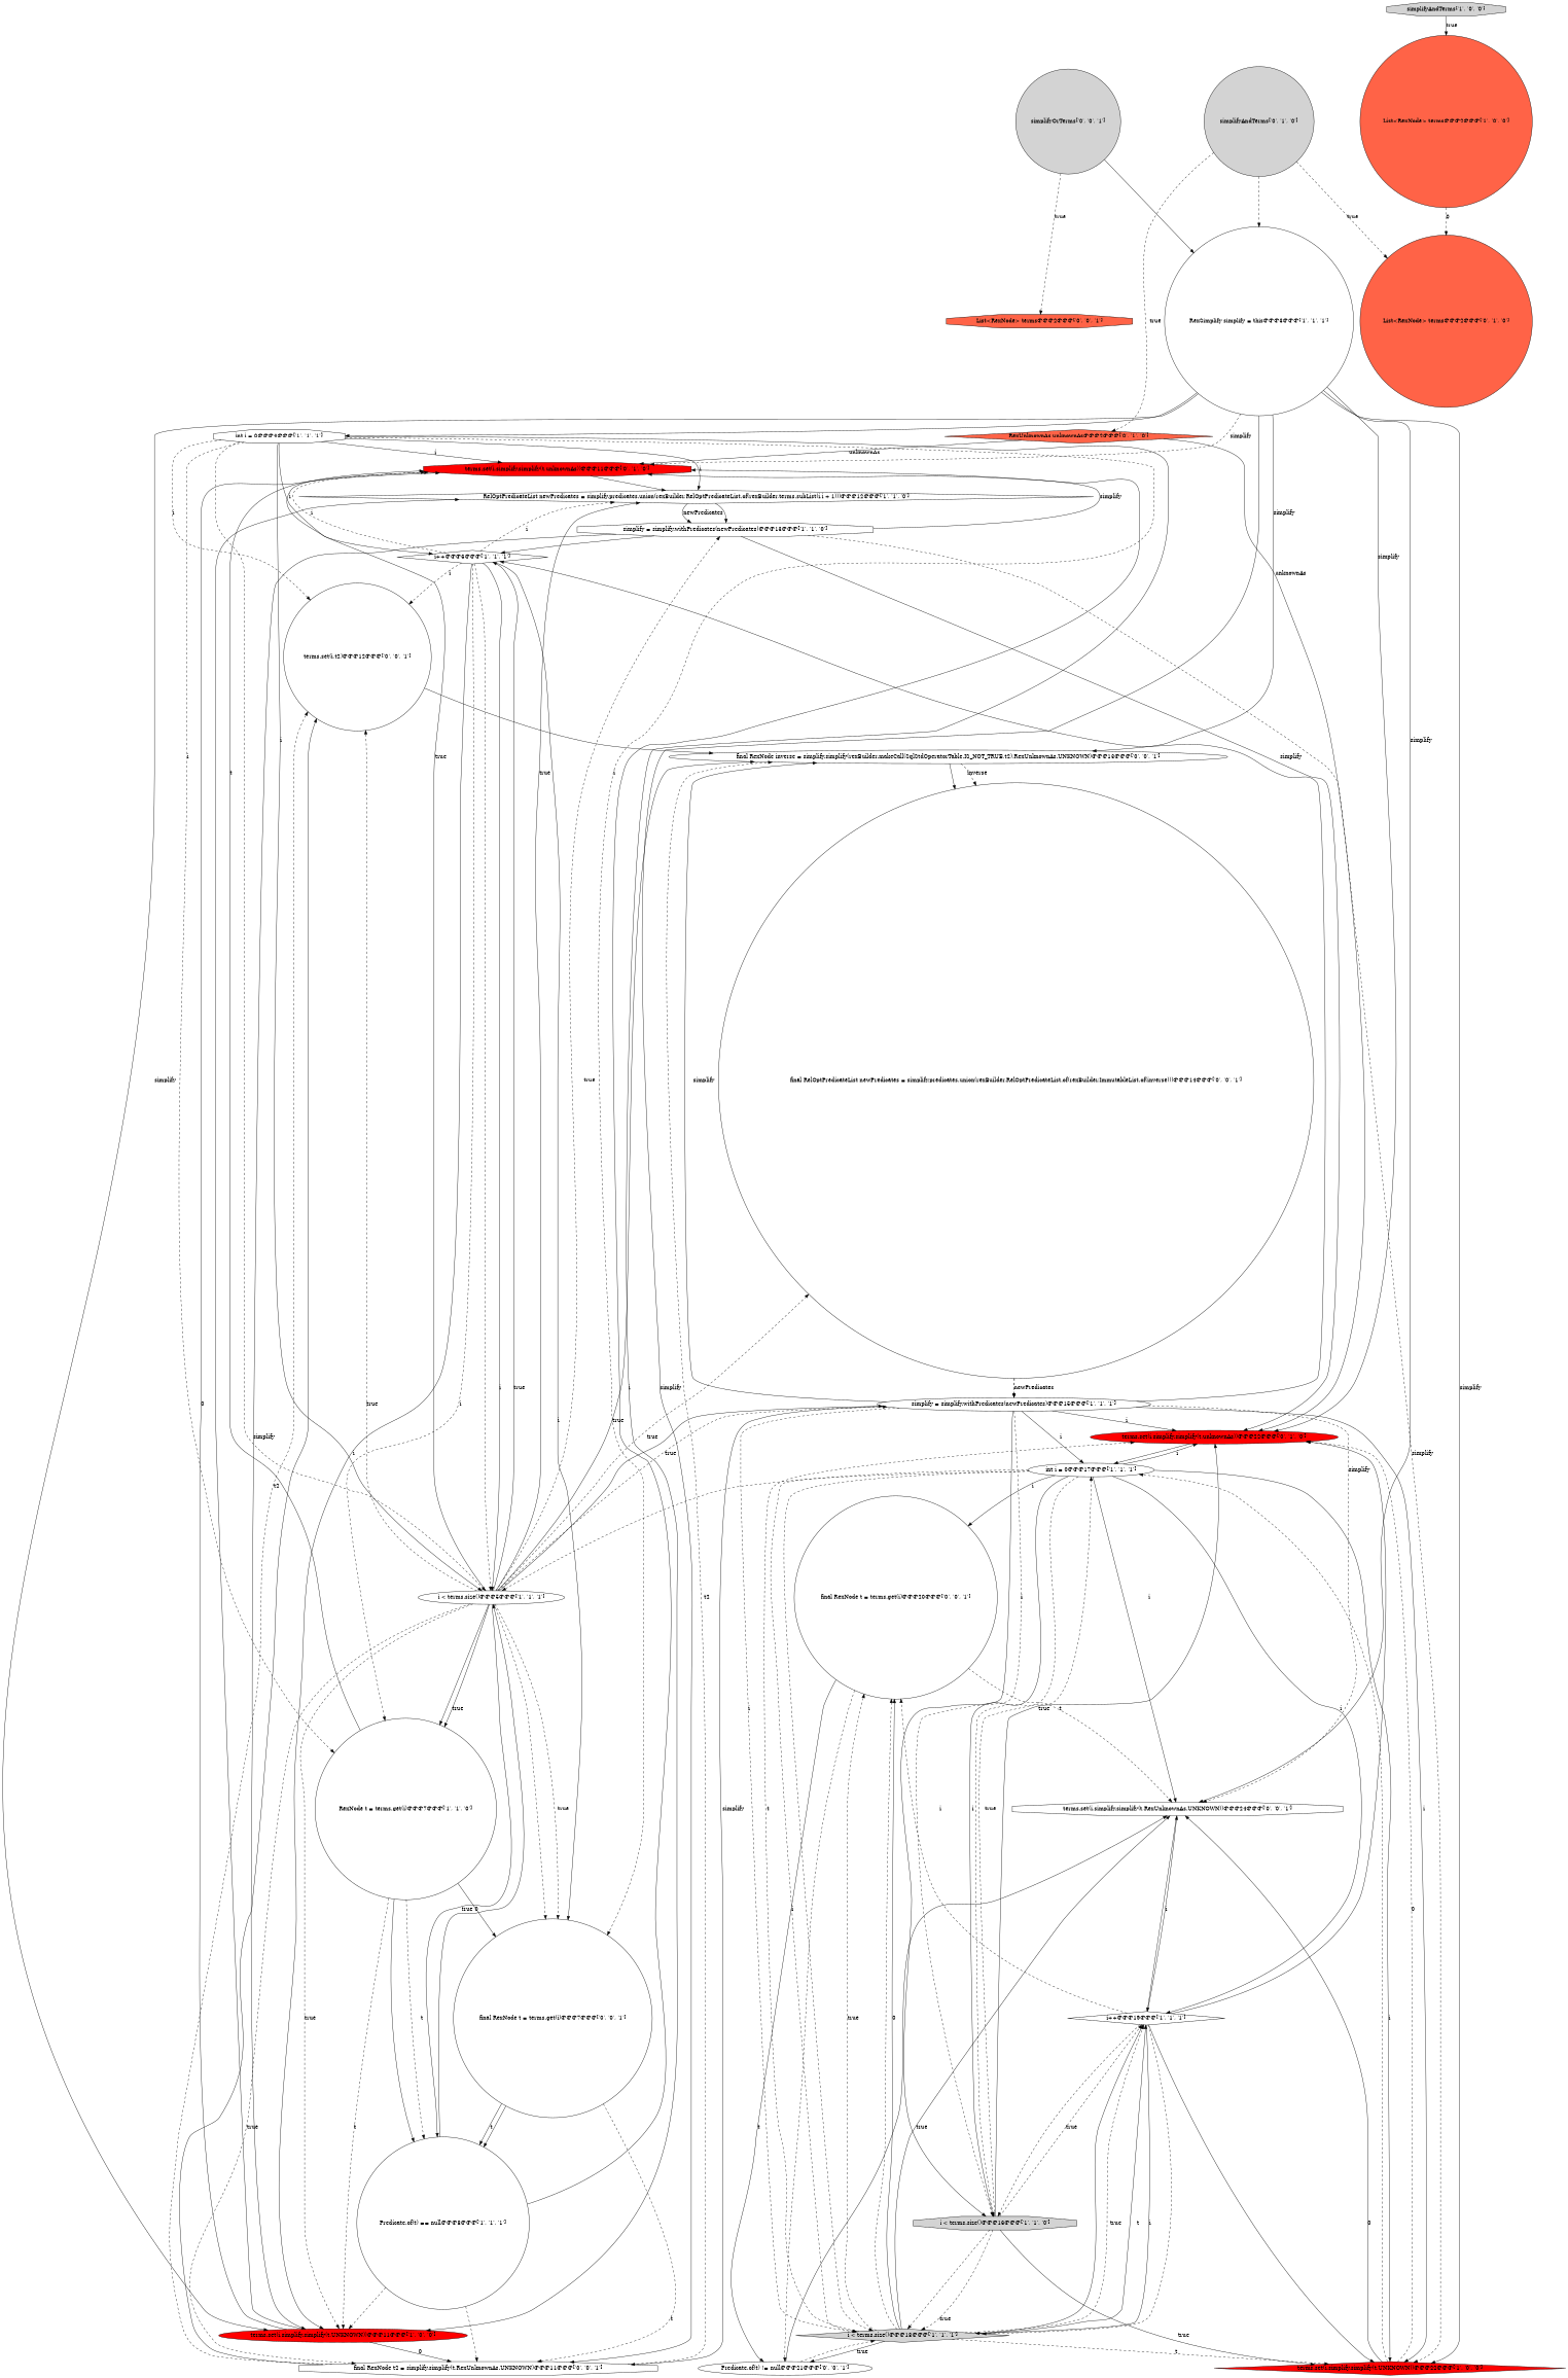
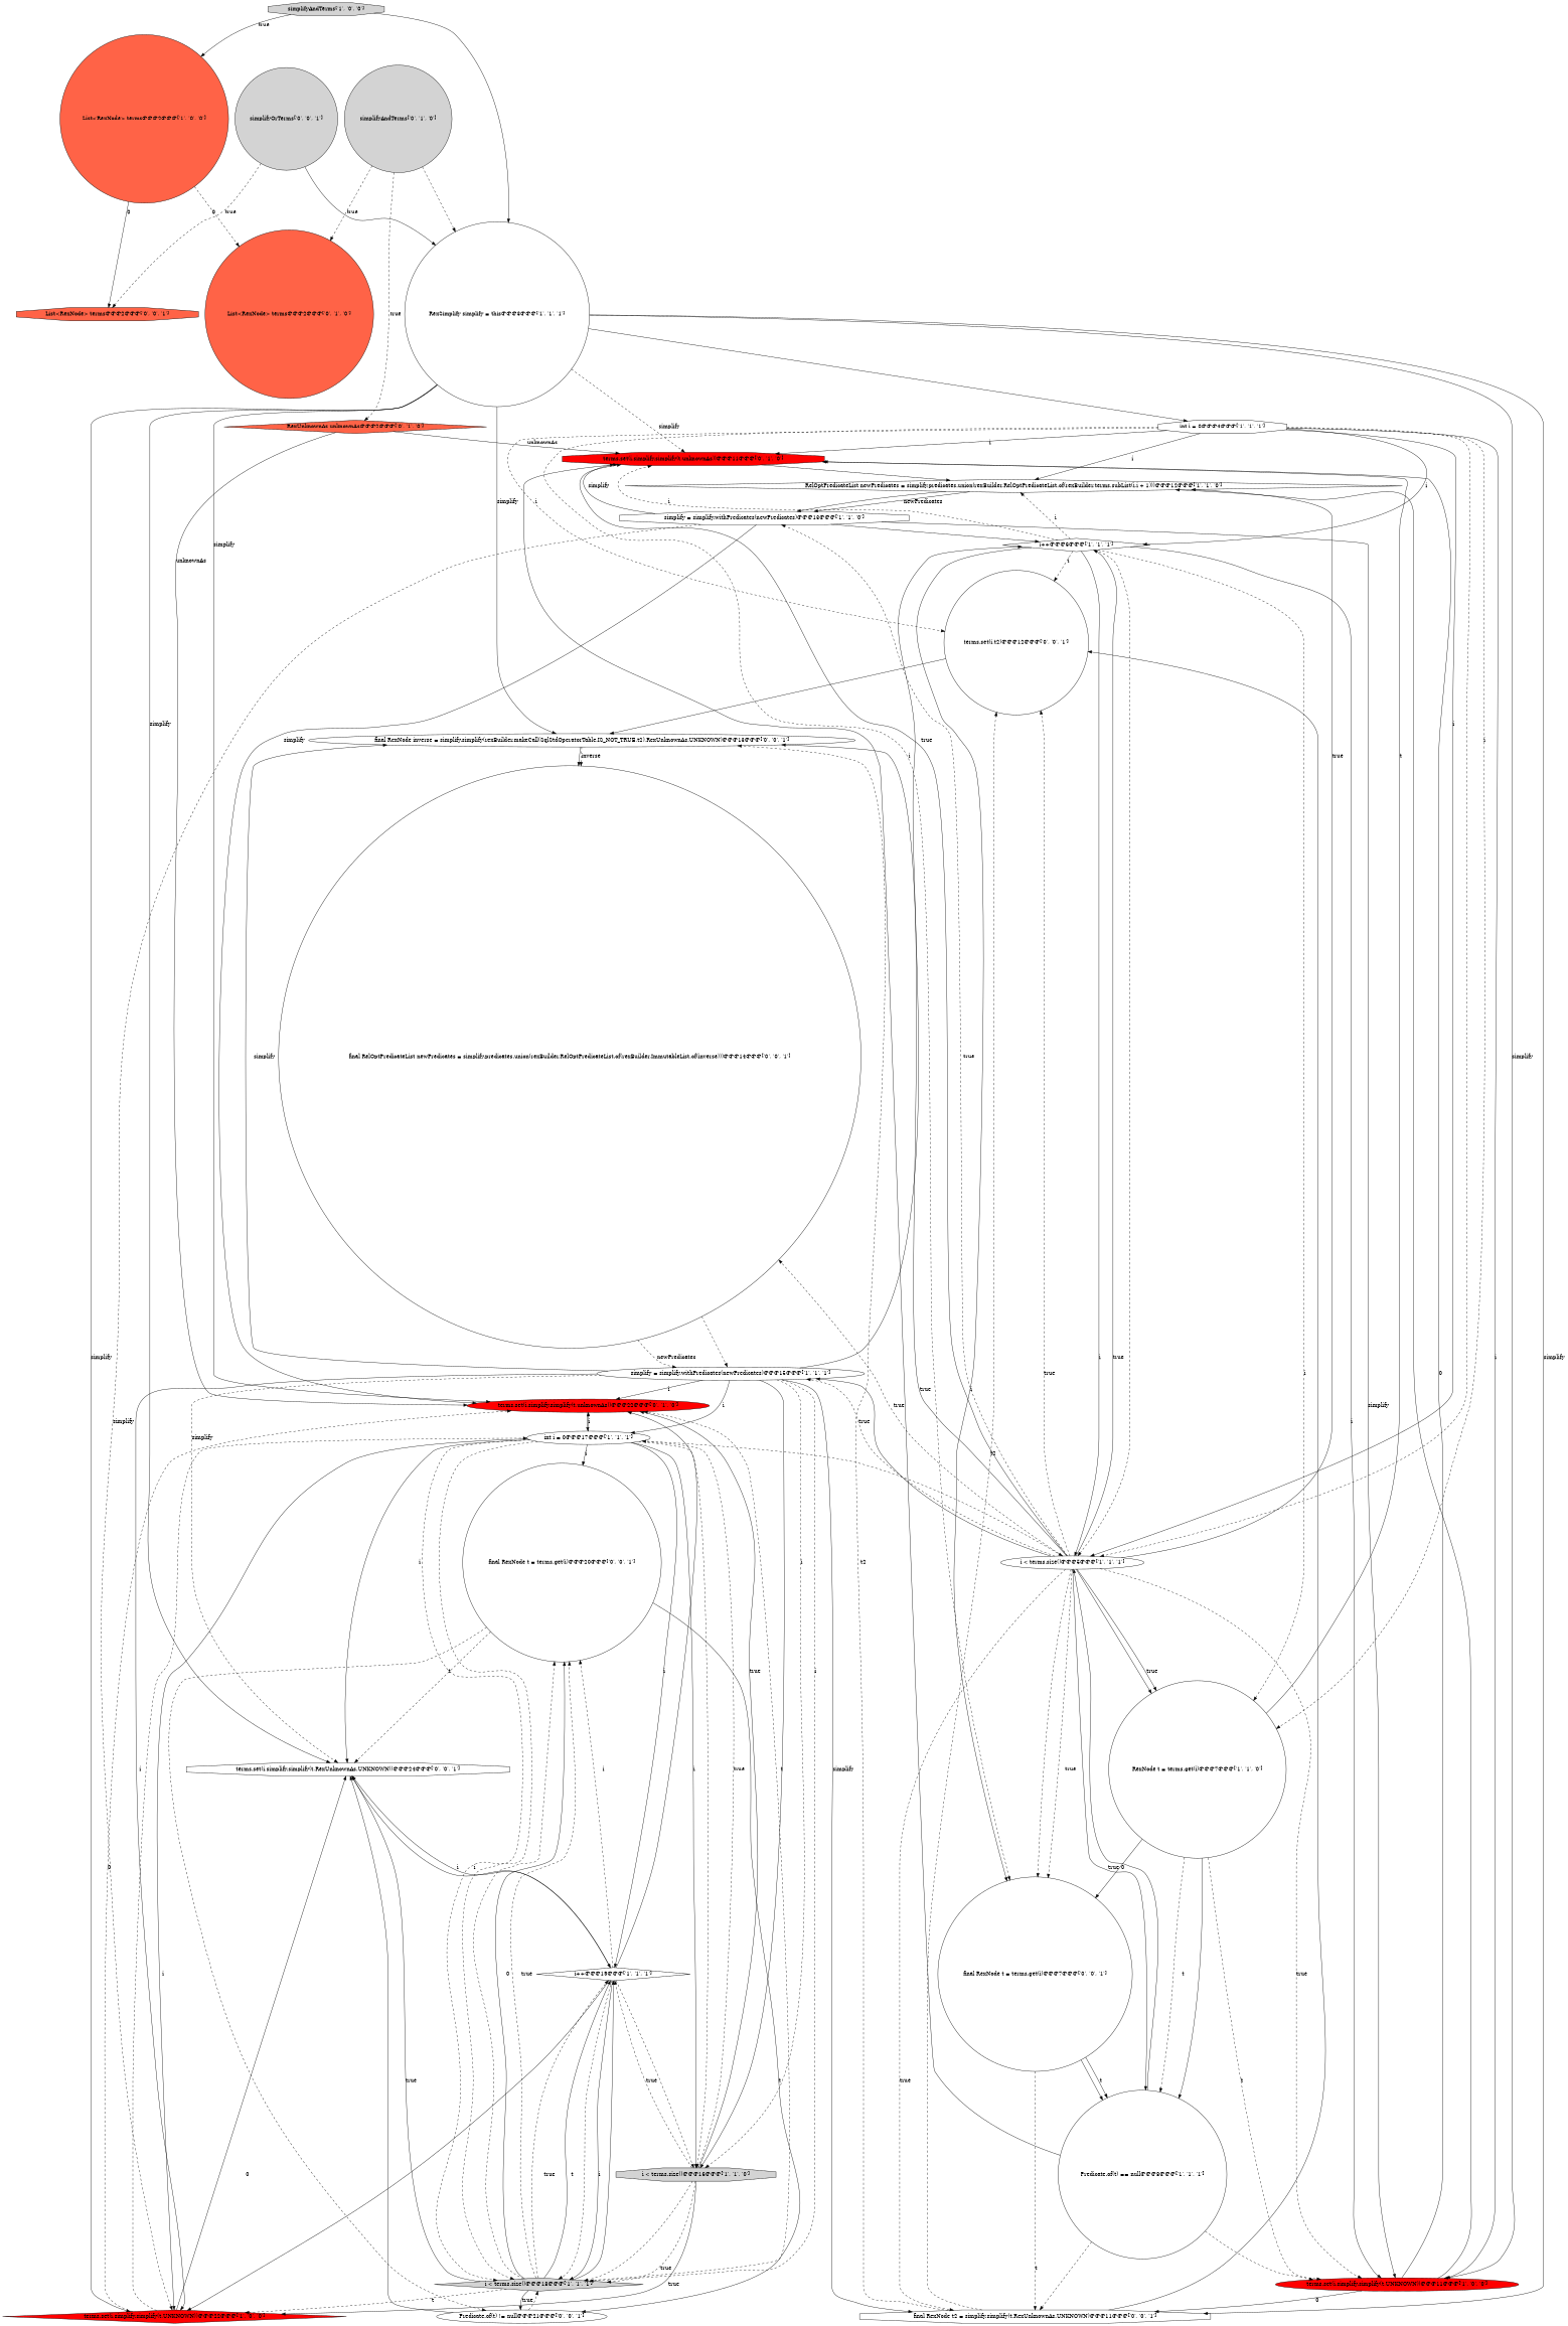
  digraph {
    node [fillcolor=white shape=circle style=filled]
    edge [style=solid]
    n1 [fillcolor=lightgray label="simplifyOrTerms['0', '0', '1']"]
    n2 [fillcolor=tomato label="List<RexNode> terms@@@2@@@['0', '0', '1']" shape=octagon]
    n3 [label="RexSimplify simplify = this@@@3@@@['1', '1', '1']"]
    n4 [fillcolor=red label="terms.set(i,simplify.simplify(t,unknownAs))@@@11@@@['0', '1', '0']" shape=octagon]
    n5 [fillcolor=red label="terms.set(i,simplify.simplify(t,UNKNOWN))@@@11@@@['1', '0', '0']" shape=ellipse]
    n6 [label="final RexNode t2 = simplify.simplify(t,RexUnknownAs.UNKNOWN)@@@11@@@['0', '0', '1']" shape=octagon]
    n7 [fillcolor=red label="terms.set(i,simplify.simplify(t,unknownAs))@@@22@@@['0', '1', '0']" shape=ellipse]
    n8 [label="terms.set(i,simplify.simplify(t,RexUnknownAs.UNKNOWN))@@@24@@@['0', '0', '1']" shape=octagon]
    n9 [fillcolor=red label="terms.set(i,simplify.simplify(t,UNKNOWN))@@@22@@@['1', '0', '0']" shape=diamond]
    n10 [label="final RexNode inverse = simplify.simplify(rexBuilder.makeCall(SqlStdOperatorTable.IS_NOT_TRUE,t2),RexUnknownAs.UNKNOWN)@@@13@@@['0', '0', '1']" shape=ellipse]
    n11 [label="int i = 0@@@4@@@['1', '1', '1']" shape=octagon]
    n12 [label="RexNode t = terms.get(i)@@@7@@@['1', '1', '0']"]
    n13 [label="final RexNode t = terms.get(i)@@@7@@@['0', '0', '1']"]
    n14 [label="Predicate.of(t) == null@@@8@@@['1', '1', '1']"]
    n15 [label="RelOptPredicateList newPredicates = simplify.predicates.union(rexBuilder,RelOptPredicateList.of(rexBuilder,terms.subList(i,i + 1)))@@@12@@@['1', '1', '0']" shape=diamond]
    n16 [label="i < terms.size()@@@5@@@['1', '1', '1']" shape=ellipse]
    n17 [fillcolor=tomato label="List<RexNode> terms@@@2@@@['1', '0', '0']"]
    n18 [fillcolor=tomato label="List<RexNode> terms@@@2@@@['0', '1', '0']"]
    n19 [label="terms.set(i,t2)@@@12@@@['0', '0', '1']"]
    n20 [label="i++@@@19@@@['1', '1', '1']" shape=diamond]
    n21 [fillcolor=lightgray label="i < terms.size()@@@18@@@['1', '1', '1']" shape=diamond]
    n22 [fillcolor=lightgray label="i < terms.size()@@@16@@@['1', '1', '0']" shape=octagon]
    n23 [label="final RexNode t = terms.get(i)@@@20@@@['0', '0', '1']"]
    n24 [label="int i = 0@@@17@@@['1', '1', '1']" shape=ellipse]
    n25 [label="Predicate.of(t) != null@@@21@@@['0', '0', '1']" shape=ellipse]
    n26 [label="final RelOptPredicateList newPredicates = simplify.predicates.union(rexBuilder,RelOptPredicateList.of(rexBuilder,ImmutableList.of(inverse)))@@@14@@@['0', '0', '1']"]
    n27 [label="simplify = simplify.withPredicates(newPredicates)@@@15@@@['1', '1', '1']" shape=ellipse]
    n28 [label="i++@@@6@@@['1', '1', '1']" shape=diamond]
    n29 [label="simplify = simplify.withPredicates(newPredicates)@@@13@@@['1', '1', '0']" shape=octagon]
    n30 [fillcolor=lightgray label="simplifyAndTerms['0', '1', '0']"]
    n31 [fillcolor=tomato label="RexUnknownAs unknownAs@@@2@@@['0', '1', '0']" shape=diamond]
    n32 [fillcolor=lightgray label="simplifyAndTerms['1', '0', '0']" shape=octagon]
    n1 -> n2 [label=true style=dashed]
    n1 -> n3
    n3 -> n4 [label=simplify style=dashed]
    n3 -> n5 [label=simplify]
    n3 -> n6 [label=simplify]
    n3 -> n7 [label=simplify]
    n3 -> n8 [label=simplify]
    n3 -> n9 [label=simplify]
    n3 -> n10 [label=simplify]
    n3 -> n11
    n4 -> n15
    n5 -> n4 [label=0]
    n5 -> n6 [label=0]
    n5 -> n15
    n6 -> n10 [label=t2 style=dashed]
    n6 -> n19
    n6 -> n19 [label=t2 style=dashed]
    n7 -> n24
    n8 -> n20
    n9 -> n7 [label=0 style=dashed]
    n9 -> n8 [label=0]
    n9 -> n24 [style=dashed]
    n10 -> n26 [label=inverse style=dashed]
    n10 -> n26
    n11 -> n4 [label=i]
    n11 -> n5 [label=i]
    n11 -> n12 [label=i style=dashed]
    n11 -> n13 [label=i style=dashed]
    n11 -> n15 [label=i]
    n11 -> n16 [style=dashed]
    n11 -> n16 [label=i]
    n11 -> n19 [label=i style=dashed]
    n11 -> n28 [label=i]
    n12 -> n4 [label=t]
    n12 -> n5 [label=t style=dashed]
    n12 -> n13 [label=0]
    n12 -> n14
    n12 -> n14 [label=t style=dashed]
    n13 -> n6 [label=t style=dashed]
    n13 -> n14
    n13 -> n14 [label=t]
    n14 -> n4
    n14 -> n5 [style=dashed]
    n14 -> n6 [style=dashed]
    n14 -> n16
    n15 -> n29 [label=newPredicates]
    n15 -> n29
    n16 -> n4 [label=true]
    n16 -> n5 [label=true style=dashed]
    n16 -> n6 [label=true style=dashed]
    n16 -> n10 [label=true]
    n16 -> n12
    n16 -> n12 [label=true]
    n16 -> n13 [style=dashed]
    n16 -> n13 [label=true style=dashed]
    n16 -> n14 [label=true]
    n16 -> n15 [label=true]
    n16 -> n19 [label=true style=dashed]
    n16 -> n26 [label=true style=dashed]
    n16 -> n27
    n16 -> n27 [label=true style=dashed]
    n16 -> n28 [label=true]
    n16 -> n29 [label=true style=dashed]
+   n17 -> n2 [label=0]
    n17 -> n18 [label=0 style=dashed]
    n19 -> n10
    n20 -> n7
    n20 -> n8 [label=i]
    n20 -> n9
    n20 -> n21 [label=i]
    n20 -> n21 [style=dashed]
    n20 -> n22 [style=dashed]
    n20 -> n23 [label=i style=dashed]
    n21 -> n7 [label=t style=dashed]
    n21 -> n8 [label=true]
    n21 -> n9 [label=t style=dashed]
    n21 -> n20
    n21 -> n20 [label=true style=dashed]
    n21 -> n20 [label=t]
    n21 -> n23 [label=0]
    n21 -> n23 [label=true style=dashed]
    n21 -> n23 [style=dashed]
    n21 -> n25 [label=true]
    n22 -> n7 [label=true]
    n22 -> n9 [label=true]
    n22 -> n20 [label=true style=dashed]
    n22 -> n21 [label=true style=dashed]
    n22 -> n21 [style=dashed]
    n22 -> n24 [label=true style=dashed]
    n23 -> n8 [label=t style=dashed]
    n23 -> n25 [label=t]
    n23 -> n25 [style=dashed]
    n24 -> n7 [label=i]
    n24 -> n8 [label=i]
    n24 -> n9 [label=i]
    n24 -> n16 [style=dashed]
    n24 -> n20 [label=i]
    n24 -> n21 [label=i style=dashed]
    n24 -> n21 [style=dashed]
    n24 -> n22 [style=dashed]
    n24 -> n22 [label=i]
    n24 -> n23 [label=i]
    n25 -> n8
    n25 -> n21 [style=dashed]
    n26 -> n27 [label=newPredicates style=dashed]
    n26 -> n27 [style=dashed]
    n27 -> n6 [label=simplify]
    n27 -> n7 [label=i]
    n27 -> n8 [label=simplify style=dashed]
    n27 -> n9 [label=i]
    n27 -> n10 [label=simplify]
    n27 -> n21 [label=i style=dashed]
    n27 -> n22
    n27 -> n22 [label=i style=dashed]
    n27 -> n24 [label=i]
    n27 -> n28
    n28 -> n4 [label=i style=dashed]
    n28 -> n5 [label=i]
    n28 -> n12 [label=i style=dashed]
    n28 -> n13 [label=i]
    n28 -> n15 [label=i style=dashed]
    n28 -> n16 [label=i]
    n28 -> n16 [style=dashed]
    n28 -> n19 [label=i style=dashed]
    n29 -> n4 [label=simplify]
    n29 -> n5 [label=simplify]
    n29 -> n7 [label=simplify]
    n29 -> n9 [label=simplify style=dashed]
    n29 -> n28
    n30 -> n3 [style=dashed]
    n30 -> n18 [label=true style=dashed]
    n30 -> n31 [label=true style=dashed]
    n31 -> n4 [label=unknownAs]
    n31 -> n7 [label=unknownAs]
+   n32 -> n3
    n32 -> n17 [label=true]
  }
